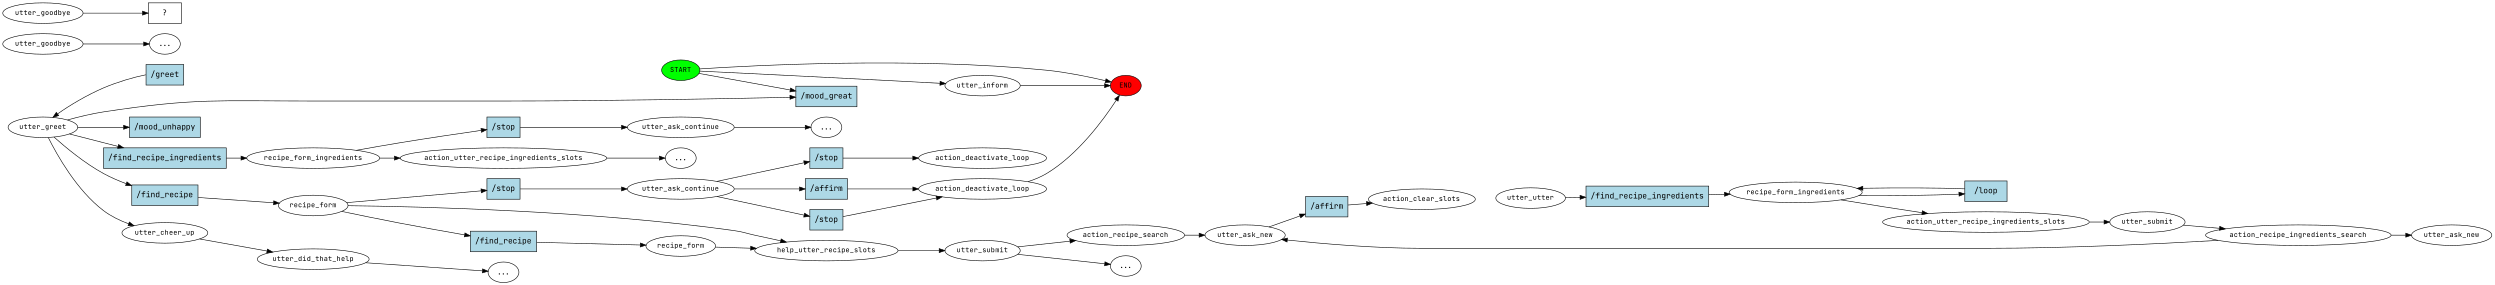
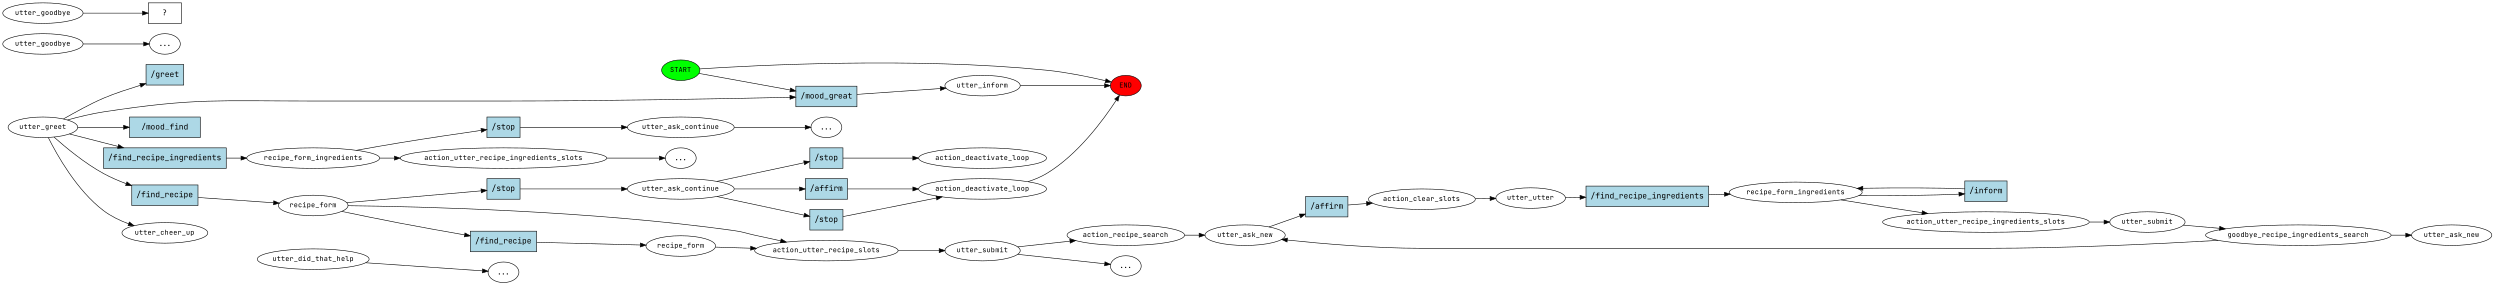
  digraph {
    fontname="JetBrains Mono"
    rankdir=LR
    node [fontname="JetBrains Mono" fontsize=12]
    edge [fontname="JetBrains Mono"]
    n1 [fillcolor=green label=START style=filled]
    n2 [fillcolor=red label=END style=filled]
    n3 [fillcolor=lightblue label="/mood_great" shape=rect style=filled fontsize=""]
    n4 [fillcolor=lightblue label="/greet" shape=rect style=filled fontsize=""]
    n5 [label=utter_greet]
-   n6 [fillcolor=lightblue label="/mood_unhappy" shape=rect style=filled fontsize=""]
+   n6 [fillcolor=lightblue label="/mood_find" shape=rect style=filled fontsize=""]
    n7 [fillcolor=lightblue label="/find_recipe_ingredients" shape=rect style=filled fontsize=""]
    n8 [fillcolor=lightblue label="/find_recipe" shape=rect style=filled fontsize=""]
    n9 [label=utter_cheer_up]
    n10 [label=utter_inform]
    n11 [label=recipe_form_ingredients]
    n12 [label=recipe_form]
    n13 [label=utter_did_that_help]
    n14 [label="..." fontsize=""]
    n15 [label=action_utter_recipe_ingredients_slots]
    n16 [fillcolor=lightblue label="/stop" shape=rect style=filled fontsize=""]
    n17 [label="..." fontsize=""]
    n18 [label=utter_ask_continue]
    n19 [label="..." fontsize=""]
-   n20 [label=help_utter_recipe_slots]
+   n20 [label=action_utter_recipe_slots]
    n21 [fillcolor=lightblue label="/stop" shape=rect style=filled fontsize=""]
    n22 [fillcolor=lightblue label="/find_recipe" shape=rect style=filled fontsize=""]
    n23 [label=utter_submit]
    n24 [label=utter_ask_continue]
    n25 [label=recipe_form]
    n26 [label="..." fontsize=""]
    n27 [label=action_recipe_search]
    n28 [label=utter_ask_new]
    n29 [fillcolor=lightblue label="/stop" shape=rect style=filled fontsize=""]
    n30 [fillcolor=lightblue label="/affirm" shape=rect style=filled fontsize=""]
    n31 [fillcolor=lightblue label="/stop" shape=rect style=filled fontsize=""]
    n32 [label=action_deactivate_loop]
    n33 [label=action_deactivate_loop]
    n34 [label=utter_goodbye]
    n35 [label="..." fontsize=""]
    n36 [fillcolor=lightblue label="/affirm" shape=rect style=filled fontsize=""]
    n37 [label=action_clear_slots]
    n38 [label=utter_utter]
    n39 [fillcolor=lightblue label="/find_recipe_ingredients" shape=rect style=filled fontsize=""]
    n40 [label=recipe_form_ingredients]
    n41 [label=action_utter_recipe_ingredients_slots]
-   n42 [fillcolor=lightblue label="/loop" shape=rect style=filled fontsize=""]
+   n42 [fillcolor=lightblue label="/inform" shape=rect style=filled fontsize=""]
    n43 [label=utter_submit]
-   n44 [label=action_recipe_ingredients_search]
+   n44 [label=goodbye_recipe_ingredients_search]
    n45 [label=utter_ask_new]
    n46 [label=utter_goodbye]
    n47 [label="  ?  " shape=rect fontsize=""]
    n1 -> n2
    n1 -> n3
-   n1 -> n10
-   n4 -> n5
+   n3 -> n10
+   n5 -> n4
    n5 -> n3
    n5 -> n6
    n5 -> n7
    n5 -> n8
    n5 -> n9
    n7 -> n11
    n8 -> n12
-   n9 -> n13
    n10 -> n2
    n11 -> n15
    n11 -> n16
    n12 -> n20
    n12 -> n21
    n12 -> n22
    n13 -> n14
    n15 -> n17
    n16 -> n18
    n18 -> n19
    n20 -> n23
    n21 -> n24
    n22 -> n25
    n23 -> n26
    n23 -> n27
    n24 -> n29
    n24 -> n30
    n24 -> n31
    n25 -> n20
    n27 -> n28
    n28 -> n36
    n29 -> n32
    n30 -> n32
    n31 -> n33
    n32 -> n2
    n34 -> n35
    n36 -> n37
+   n37 -> n38
    n38 -> n39
    n39 -> n40
    n40 -> n41
    n40 -> n42
    n41 -> n43
    n42 -> n40
    n43 -> n44
    n44 -> n28
    n44 -> n45
    n46 -> n47
  }
